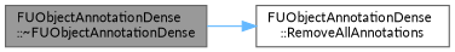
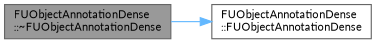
  digraph {
    rankdir=LR
    fontname=Lato
    node [fontname=Lato fontsize=10 shape=box style=filled]
    n1 [color=gray40 fillcolor=grey60 fontcolor=black height=0.2 label="FUObjectAnnotationDense\l::~FUObjectAnnotationDense" width=0.4]
-   n2 [color=grey40 fillcolor=white height=0.2 label="FUObjectAnnotationDense\l::RemoveAllAnnotations" width=0.4]
+   n2 [color=grey40 fillcolor=white height=0.2 label="FUObjectAnnotationDense\l::FUObjectAnnotationDense" width=0.4]
    n1 -> n2 [color=steelblue1 fontname=Lato fontsize=10 labelfontname=Helvetica labelfontsize=10 style=solid]
  }
